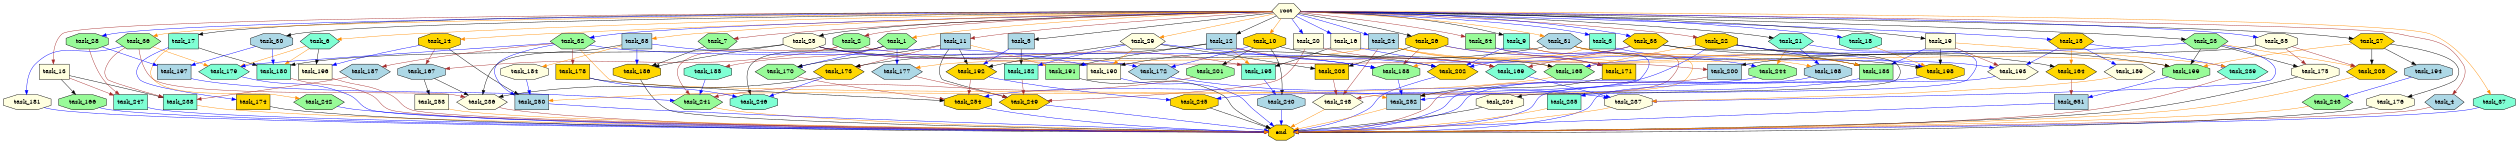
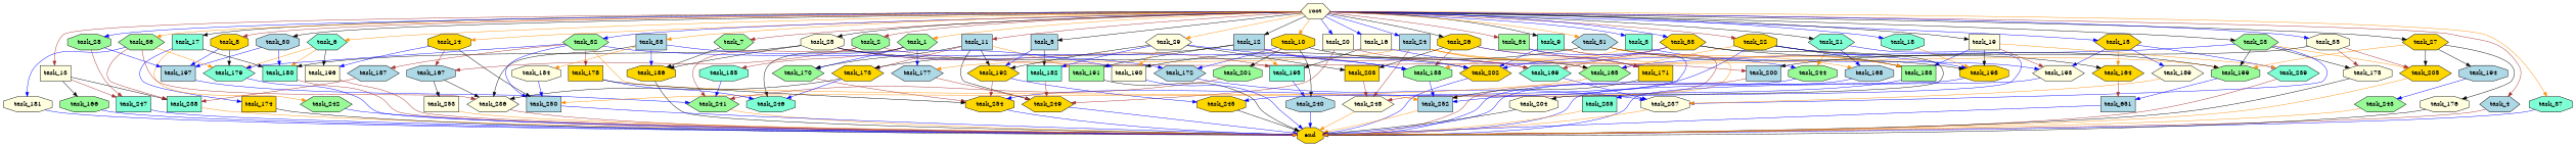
  digraph {
    node [fillcolor=gold shape=hexagon style=filled]
    edge [color=blue]
    root [fillcolor=lightyellow]
    task_1 [fillcolor=palegreen]
    task_2 [fillcolor=palegreen shape=octagon]
    task_3 [fillcolor=aquamarine shape=box]
    task_4 [fillcolor=lightblue]
    task_5 [fillcolor=lightblue shape=box]
    task_6 [fillcolor=aquamarine]
    task_7 [fillcolor=palegreen]
+   task_8 [shape=octagon]
    task_9 [fillcolor=aquamarine shape=box]
    task_10 [shape=octagon]
    task_11 [fillcolor=lightblue shape=box]
    task_12 [fillcolor=lightblue shape=box]
    task_13 [fillcolor=lightyellow shape=box]
    task_14 [shape=octagon]
    task_15
    task_16 [fillcolor=lightyellow shape=box]
    task_17 [fillcolor=aquamarine shape=box]
    task_18 [fillcolor=aquamarine shape=octagon]
    task_19 [fillcolor=lightyellow shape=box]
    task_20 [fillcolor=lightyellow shape=box]
    task_21 [fillcolor=aquamarine]
    task_22 [shape=octagon]
    task_23 [fillcolor=palegreen]
    task_24 [fillcolor=lightblue shape=box]
    task_25 [fillcolor=lightyellow shape=octagon]
    task_26 [shape=octagon]
    task_27
    task_28 [fillcolor=palegreen shape=octagon]
    task_29 [fillcolor=lightyellow]
    task_30 [fillcolor=lightblue shape=octagon]
    task_31 [fillcolor=lightblue]
    task_32 [fillcolor=palegreen]
    task_33
    task_34 [fillcolor=palegreen shape=box]
    task_35 [fillcolor=lightyellow shape=octagon]
    task_36 [fillcolor=palegreen]
    task_37 [fillcolor=aquamarine shape=octagon]
    task_38 [fillcolor=lightblue shape=box]
    task_170 [fillcolor=palegreen]
    task_177 [fillcolor=lightblue]
    task_185 [fillcolor=aquamarine shape=octagon]
    task_246 [fillcolor=aquamarine shape=octagon]
    task_167 [fillcolor=lightblue shape=octagon]
    task_200 [fillcolor=lightblue shape=box]
    task_241 [fillcolor=palegreen]
    task_188 [fillcolor=palegreen shape=octagon]
    task_193 [fillcolor=lightyellow]
    end [shape=octagon]
    task_182 [fillcolor=aquamarine shape=box]
    task_192
    task_179 [fillcolor=aquamarine]
    task_180 [fillcolor=aquamarine shape=box]
    task_196 [fillcolor=lightyellow shape=box]
    task_186 [shape=octagon]
    task_197 [fillcolor=lightblue shape=box]
    task_183 [fillcolor=palegreen shape=box]
    task_202
    task_248 [fillcolor=lightyellow]
    task_172 [fillcolor=lightblue]
    task_201 [fillcolor=palegreen shape=octagon]
    task_240 [fillcolor=lightblue shape=octagon]
    task_173
    task_191 [fillcolor=palegreen shape=box]
    task_249
    task_169 [fillcolor=aquamarine]
    task_195 [fillcolor=aquamarine shape=box]
    task_166 [fillcolor=palegreen shape=octagon]
    task_238 [fillcolor=aquamarine shape=box]
    task_247 [fillcolor=aquamarine shape=box]
    task_250 [fillcolor=lightblue shape=box]
    task_164
    task_189 [fillcolor=lightyellow]
    task_239 [fillcolor=aquamarine]
    task_244 [fillcolor=palegreen shape=octagon]
    task_174 [shape=box]
    task_242 [fillcolor=palegreen]
    task_198 [shape=octagon]
    task_168 [fillcolor=lightblue shape=octagon]
    task_235 [fillcolor=aquamarine shape=box]
    task_165 [fillcolor=palegreen]
    task_254 [shape=octagon]
    task_175 [fillcolor=lightyellow shape=octagon]
    task_199 [fillcolor=palegreen shape=octagon]
    task_205
    task_237 [fillcolor=lightyellow shape=octagon]
    task_171 [shape=box]
    task_203 [shape=box]
    task_176 [fillcolor=lightyellow shape=octagon]
    task_194 [fillcolor=lightblue shape=octagon]
    task_190 [fillcolor=lightyellow shape=box]
    task_252 [fillcolor=lightblue shape=box]
    task_178 [shape=box]
    task_187 [fillcolor=lightblue]
    task_204 [fillcolor=lightyellow shape=octagon]
    task_245 [shape=octagon]
    task_181 [fillcolor=lightyellow shape=octagon]
    task_236 [fillcolor=lightyellow]
    task_184 [fillcolor=lightyellow shape=octagon]
    task_253 [fillcolor=lightyellow shape=box]
    n101 [fillcolor=lightblue label=task_651 shape=box]
    task_243 [fillcolor=palegreen]
    root -> task_1 [color=darkorange]
    root -> task_2 [color=brown]
    root -> task_3
    root -> task_4 [color=brown]
    root -> task_5 [color=black]
    root -> task_6 [color=darkorange]
    root -> task_7 [color=brown]
+   root -> task_8 [color=brown]
    root -> task_9 [color=black]
    root -> task_10 [color=darkorange]
    root -> task_11 [color=brown]
    root -> task_12 [color=black]
    root -> task_13 [color=brown]
    root -> task_14 [color=darkorange]
    root -> task_15
    root -> task_16
    root -> task_17 [color=black]
    root -> task_18
    root -> task_19 [color=black]
    root -> task_20
    root -> task_21 [color=black]
    root -> task_22 [color=brown]
    root -> task_23 [color=black]
    root -> task_24
    root -> task_25 [color=black]
    root -> task_26 [color=black]
    root -> task_27 [color=black]
    root -> task_28
    root -> task_29 [color=darkorange]
    root -> task_30 [color=black]
    root -> task_31 [color=darkorange]
    root -> task_32
    root -> task_33
    root -> task_34 [color=brown]
    root -> task_35
    root -> task_36 [color=darkorange]
    root -> task_37 [color=darkorange]
    root -> task_38 [color=darkorange]
    task_1 -> task_170
    task_1 -> task_177
    task_1 -> task_185 [color=brown]
    task_1 -> task_246 [color=black]
    task_2 -> task_167 [color=brown]
    task_2 -> task_200 [color=brown]
    task_2 -> task_241 [color=brown]
    task_3 -> task_188 [color=darkorange]
    task_3 -> task_193
    task_4 -> end [color=brown]
    task_5 -> task_182 [color=black]
    task_5 -> task_192
    task_6 -> task_179 [color=darkorange]
    task_6 -> task_180 [color=darkorange]
    task_6 -> task_196 [color=black]
    task_7 -> task_186 [color=black]
+   task_8 -> task_179 [color=black]
+   task_8 -> task_197
    task_9 -> task_183 [color=darkorange]
    task_9 -> task_202
    task_9 -> task_248 [color=brown]
    task_10 -> task_202 [color=black]
    task_10 -> task_172
    task_10 -> task_201 [color=black]
    task_10 -> task_240 [color=black]
    task_11 -> task_170 [color=black]
    task_11 -> task_192 [color=black]
    task_11 -> task_173 [color=brown]
    task_11 -> task_191 [color=darkorange]
    task_11 -> task_249 [color=black]
    task_12 -> task_188
    task_12 -> task_173 [color=black]
    task_12 -> task_191 [color=black]
    task_12 -> task_169 [color=brown]
    task_12 -> task_195 [color=darkorange]
    task_13 -> task_166 [color=black]
    task_13 -> task_238 [color=black]
    task_13 -> task_247 [color=brown]
    task_14 -> task_167 [color=brown]
    task_14 -> task_196
    task_14 -> task_250 [color=black]
    task_15 -> task_193
    task_15 -> task_164 [color=darkorange]
    task_15 -> task_189
    task_15 -> task_239
    task_16 -> task_195 [color=black]
    task_16 -> task_244
    task_17 -> task_180 [color=black]
    task_17 -> task_174
    task_17 -> task_242 [color=darkorange]
    task_18 -> task_198 [color=darkorange]
    task_19 -> task_193 [color=brown]
    task_19 -> task_183
    task_19 -> task_239 [color=darkorange]
    task_19 -> task_198 [color=black]
    task_20 -> task_249 [color=brown]
    task_20 -> task_169 [color=brown]
    task_21 -> task_244 [color=darkorange]
    task_21 -> task_168
    task_21 -> task_235
    task_22 -> task_183 [color=black]
    task_22 -> task_164 [color=black]
    task_22 -> task_198
    task_22 -> task_165 [color=darkorange]
    task_22 -> task_254
    task_23 -> task_165
    task_23 -> task_175 [color=black]
    task_23 -> task_199 [color=black]
    task_23 -> task_205 [color=darkorange]
    task_23 -> task_237
    task_24 -> task_177 [color=darkorange]
    task_24 -> task_248 [color=brown]
    task_24 -> task_165 [color=darkorange]
    task_24 -> task_199 [color=darkorange]
    task_24 -> task_171 [color=darkorange]
    task_25 -> task_180 [color=black]
    task_25 -> task_186 [color=black]
    task_25 -> task_172
    task_25 -> task_195 [color=brown]
    task_25 -> task_165 [color=black]
    task_26 -> task_188 [color=brown]
    task_26 -> task_168 [color=darkorange]
    task_26 -> task_171
    task_26 -> task_203 [color=black]
    task_27 -> task_199 [color=darkorange]
    task_27 -> task_205 [color=black]
    task_27 -> task_176 [color=black]
    task_27 -> task_194 [color=black]
    task_28 -> task_197
    task_28 -> task_247 [color=brown]
    task_29 -> task_188
    task_29 -> task_182
    task_29 -> task_192 [color=black]
    task_29 -> task_203 [color=black]
    task_29 -> task_190 [color=darkorange]
    task_30 -> task_180
    task_30 -> task_197
    task_31 -> task_183 [color=darkorange]
    task_31 -> task_198 [color=black]
    task_31 -> task_190 [color=black]
    task_31 -> task_252 [color=darkorange]
    task_32 -> task_179
    task_32 -> task_202
    task_32 -> task_250
    task_32 -> task_252 [color=darkorange]
    task_32 -> task_178 [color=brown]
    task_32 -> task_187 [color=brown]
    task_33 -> task_202
    task_33 -> task_169 [color=brown]
    task_33 -> task_199 [color=black]
    task_33 -> task_204 [color=black]
    task_34 -> task_171 [color=brown]
    task_34 -> task_245
    task_35 -> task_200 [color=black]
    task_35 -> task_175 [color=brown]
    task_35 -> task_205 [color=brown]
    task_36 -> task_179 [color=darkorange]
    task_36 -> task_238 [color=brown]
    task_36 -> task_181
    task_36 -> task_236 [color=brown]
    task_37 -> end
    task_38 -> task_186
    task_38 -> task_190
    task_38 -> task_236 [color=black]
    task_38 -> task_184 [color=darkorange]
    task_170 -> task_254 [color=brown]
    task_177 -> task_249 [color=brown]
    task_185 -> task_241
    task_167 -> task_236 [color=black]
    task_167 -> task_253 [color=black]
    task_200 -> end [color=brown]
    task_241 -> end [color=darkorange]
    task_188 -> task_252
    task_193 -> end
    task_182 -> task_249 [color=brown]
    task_192 -> task_254 [color=brown]
    task_192 -> task_245
    task_179 -> end
    task_180 -> end [color=brown]
    task_196 -> end [color=brown]
    task_186 -> end [color=black]
    task_197 -> task_241
    task_183 -> task_252
    task_202 -> end
    task_248 -> end [color=darkorange]
    task_172 -> task_237
    task_201 -> task_241 [color=brown]
    task_240 -> end
    task_173 -> task_246
    task_173 -> task_236 [color=black]
    task_191 -> end [color=black]
    task_249 -> end
    task_169 -> task_237
    task_195 -> task_240
    task_166 -> end
    task_238 -> end [color=darkorange]
    task_247 -> end
    task_250 -> end
    task_164 -> n101 [color=brown]
    task_189 -> task_237 [color=darkorange]
    task_239 -> end [color=brown]
    task_244 -> end
    task_174 -> end [color=black]
    task_242 -> end
    task_198 -> end
    task_168 -> end
    task_235 -> end [color=darkorange]
    task_165 -> task_250 [color=darkorange]
    task_254 -> end
    task_175 -> end [color=black]
    task_199 -> n101
    task_205 -> end [color=darkorange]
    task_237 -> end [color=darkorange]
    task_171 -> task_252 [color=black]
    task_203 -> task_248 [color=brown]
    task_176 -> end [color=black]
    task_194 -> task_243
    task_190 -> end
    task_252 -> end [color=darkorange]
    task_178 -> task_246
    task_178 -> task_254 [color=black]
    task_187 -> task_238 [color=brown]
    task_204 -> end [color=black]
    task_245 -> end [color=black]
    task_181 -> end
    task_236 -> end [color=brown]
    task_184 -> task_250
    task_253 -> end [color=darkorange]
    n101 -> end
    task_243 -> end [color=darkorange]
  }
